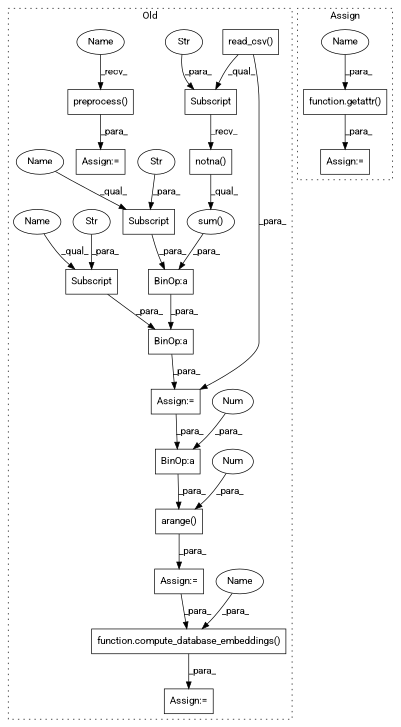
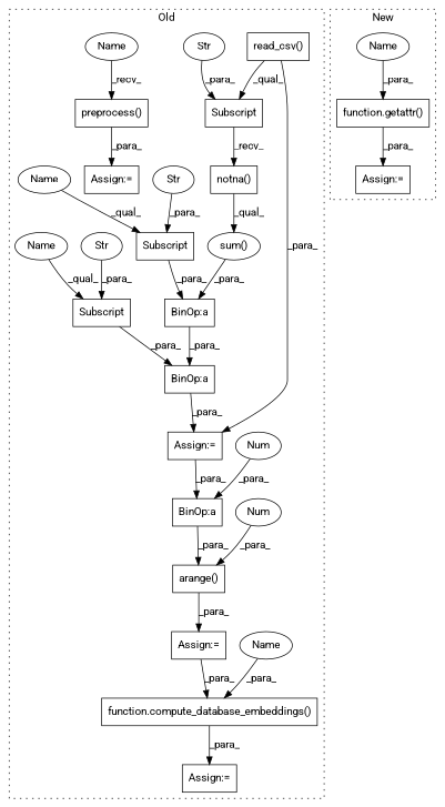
  digraph {
    fontname=Roboto
    node [a=75 fontname=Roboto l=3 s=3587 shape=box]
    edge [fontname=Roboto]
    n1 [l="28,1" label="function.compute_database_embeddings()" s="3783,3995"]
    n2 [a=82 l=1 label="BinOp:a" s=3733]
    n3 [a=82 l=47 label="BinOp:a"]
    n4 [a=82 label="BinOp:a"]
    n5 [l="10,1" label="arange()" s="3709,3735"]
    n6 [a=63 l="41,0" label=Subscript s="3590,0"]
    n7 [a=63 l="55,0" label=Subscript s="3634,0"]
    n8 [a=66 l=24 label=Str s=3606 shape=ellipse]
    n9 [a=66 l=25 label=Str s=3663 shape=ellipse]
    n10 [l="12,1" label="read_csv()" s="3502,3527"]
    n11 [a=63 l="38,0" label=Subscript s="3502,0"]
    n12 [a=66 l=10 label=Str s=3529 shape=ellipse]
    n13 [l=52 label="sum()" s=3502 shape=ellipse]
    n14 [l=46 label="notna()" s=3502]
    n15 [a=76 l=1 label=Num s=3734 shape=ellipse]
    n16 [a=76 l=1 label=Num s=3719 shape=ellipse]
    n17 [l="15,1" label="preprocess()" s="3145,3174"]
    n18 [a=68 label="Assign:=" s=3574]
    n19 [a=68 label="Assign:=" s=3142]
    n20 [a=68 label="Assign:=" s=3706]
    n21 [a=68 l=22 label="Assign:=" s=3761]
    n22 [a=87 label=Name s=3145 shape=ellipse]
    n23 [a=87 label=Name s=3909 shape=ellipse]
    n24 [a=87 l=15 label=Name s=3634 shape=ellipse]
    n25 [a=87 l=15 label=Name s=3590 shape=ellipse]
    n26 [l="8,1" label="function.getattr()" s="3336,3404"]
    n27 [a=68 label="Assign:=" s=3333]
    n28 [a=87 label=Name s=3344 shape=ellipse]
    subgraph cluster_1 {
      label=Old
      style=dotted
      n1
      n2
      n3
      n4
      n5
      n6
      n7
      n8
      n9
      n10
      n11
      n12
      n13
      n14
      n15
      n16
      n17
      n18
      n19
      n20
      n21
      n22
      n23
      n24
      n25
    }
    subgraph cluster_2 {
-     label=Assign
+     label=New
      style=dotted
      n26
      n27
      n28
    }
    n1 -> n21 [label=_para_]
    n2 -> n5 [label=_para_]
    n3 -> n18 [label=_para_]
    n4 -> n3 [label=_para_]
    n5 -> n20 [label=_para_]
    n6 -> n4 [label=_para_]
    n7 -> n3 [label=_para_]
    n8 -> n6 [label=_para_]
    n9 -> n7 [label=_para_]
    n10 -> n11 [label=_qual_]
    n10 -> n18 [label=_para_]
    n11 -> n14 [label=_recv_]
    n12 -> n11 [label=_para_]
    n13 -> n4 [label=_para_]
    n14 -> n13 [label=_qual_]
    n15 -> n2 [label=_para_]
    n16 -> n5 [label=_para_]
    n17 -> n19 [label=_para_]
    n18 -> n2 [label=_para_]
    n20 -> n1 [label=_para_]
    n22 -> n17 [label=_recv_]
    n23 -> n1 [label=_para_]
    n24 -> n7 [label=_qual_]
    n25 -> n6 [label=_qual_]
    n26 -> n27 [label=_para_]
    n28 -> n26 [label=_para_]
  }
